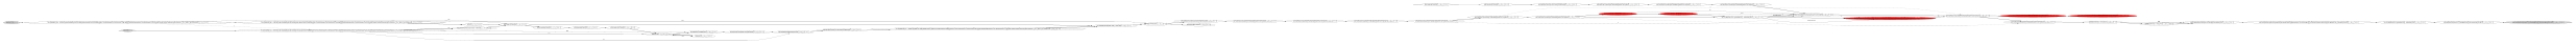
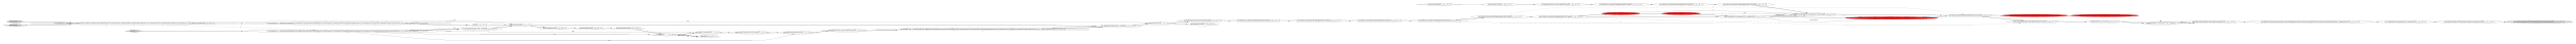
  digraph {
    fontname="Comic Neue"
    rankdir=LR
    node [fillcolor=white fontname="Comic Neue" shape=ellipse style=filled]
    edge [fontname="Comic Neue" style=bold]
    n1 [label="final ListenableFuture<TaskStatus> future1 = runTask(task1)@@@4@@@['0', '0', '1']"]
    n2 [label="kafkaProducer.initTransactions()@@@6@@@['1', '1', '1']"]
    n3 [label="final ListenableFuture<TaskStatus> future2 = runTask(task2)@@@21@@@['1', '1', '1']"]
    n4 [label="kafkaProducer.beginTransaction()@@@7@@@['0', '0', '1']"]
    n5 [label="Thread.sleep(25)@@@14@@@['0', '0', '1']"]
    n6 [label="countEvents(task1) != 2@@@13@@@['0', '0', '1']" shape=diamond]
    n7 [label="Assert.assertEquals(2,countEvents(task1))@@@16@@@['0', '0', '1']"]
    n8 [label="Assert.assertEquals(0,task2.getRunner().getRowIngestionMeters().getUnparseable())@@@35@@@['1', '1', '1']"]
    n9 [fillcolor=red label="Assert.assertEquals(ImmutableList.of(\"c\"),readSegmentColumn(\"dim1\",publishedDescriptors.get(0)))@@@21@@@['1', '0', '0']"]
    n10 [label="Assert.assertEquals(0,task2.getRunner().getRowIngestionMeters().getThrownAway())@@@36@@@['0', '0', '1']"]
    n11 [fillcolor=red label="Assert.assertEquals(ImmutableList.of(\"d\",\"e\"),readSegmentColumn(\"dim1\",publishedDescriptors.get(1)))@@@22@@@['1', '0', '0']"]
    n12 [label="SegmentDescriptor desc1 = sd(\"2010/P1D\",0)@@@37@@@['0', '0', '1']"]
    n13 [label="Assert.assertEquals(0,task1.getRunner().getRowIngestionMeters().getThrownAway())@@@12@@@['1', '1', '0']"]
    n14 [label="Assert.assertEquals(3,task2.getRunner().getRowIngestionMeters().getProcessed())@@@13@@@['1', '1', '0']"]
    n15 [label="Assert.assertEquals(3,task2.getRunner().getRowIngestionMeters().getUnparseable())@@@14@@@['1', '1', '0']"]
    n16 [label="Assert.assertEquals(1,task2.getRunner().getRowIngestionMeters().getProcessed())@@@34@@@['1', '0', '1']"]
    n17 [label="final KafkaIndexTask task1 = createTask(null,new KafkaIndexTaskIOConfig(0,\"sequence0\",new SeekableStreamStartSequenceNumbers<>(topic,ImmutableMap.of(0,2L),ImmutableSet.of()),new SeekableStreamEndSequenceNumbers<>(topic,ImmutableMap.of(0,5L)),kafkaServer.consumerProperties(),KafkaSupervisorIOConfig.DEFAULT_POLL_TIMEOUT_MILLIS,true,null,null))@@@3@@@['1', '1', '0']"]
    n18 [label="final KafkaIndexTask task2 = createTask(null,new KafkaIndexTaskIOConfig(1,\"sequence1\",new SeekableStreamStartSequenceNumbers<>(topic,ImmutableMap.of(0,3L),ImmutableSet.of()),new SeekableStreamEndSequenceNumbers<>(topic,ImmutableMap.of(0,10L)),kafkaServer.consumerProperties(),KafkaSupervisorIOConfig.DEFAULT_POLL_TIMEOUT_MILLIS,true,null,null))@@@4@@@['1', '1', '0']"]
    n19 [label="final KafkaIndexTask task1 = createTask(null,new KafkaIndexTaskIOConfig(0,\"sequence0\",new SeekableStreamStartSequenceNumbers<>(topic,ImmutableMap.of(0,2L),ImmutableSet.of()),new SeekableStreamEndSequenceNumbers<>(topic,ImmutableMap.of(0,6L)),kafkaServer.consumerProperties(),KafkaSupervisorIOConfig.DEFAULT_POLL_TIMEOUT_MILLIS,true,null,null))@@@3@@@['0', '0', '1']"]
    n20 [label="kafkaProducer.initTransactions()@@@23@@@['1', '1', '1']"]
    n21 [label="insertData()@@@5@@@['1', '1', '0']" shape=diamond]
    n22 [label="unlockAppenderatorBasePersistDirForTask(task1)@@@18@@@['0', '0', '1']"]
    n23 [label="SegmentDescriptor desc2 = sd(\"2011/P1D\",0)@@@38@@@['0', '0', '1']"]
    n24 [label="assertEqualsExceptVersion(ImmutableList.of(desc1,desc2),publishedDescriptors())@@@39@@@['0', '0', '1']"]
    n25 [label="Assert.assertEquals(new KafkaDataSourceMetadata(new SeekableStreamEndSequenceNumbers<>(topic,ImmutableMap.of(0,6L))),metadataStorageCoordinator.getDataSourceMetadata(DATA_SCHEMA.getDataSource()))@@@40@@@['0', '0', '1']"]
    n26 [label="kafkaProducer.commitTransaction()@@@28@@@['0', '0', '1']"]
    n27 [label="Assert.assertEquals(TaskState.SUCCESS,future2.get().getStatusCode())@@@30@@@['0', '0', '1']"]
    n28 [label="Assert.assertEquals(2,task1.getRunner().getRowIngestionMeters().getProcessed())@@@31@@@['0', '0', '1']"]
    n29 [label="final List<SegmentDescriptor> publishedDescriptors = publishedDescriptors()@@@41@@@['0', '0', '1']"]
    n30 [label="Assert.assertEquals(ImmutableList.of(\"c\"),readSegmentColumn(\"dim1\",publishedDescriptors.get(0)))@@@42@@@['0', '0', '1']"]
    n31 [fillcolor=lightgray label="Assert.assertEquals(ImmutableList.of(\"d\",\"e\"),readSegmentColumn(\"dim1\",publishedDescriptors.get(1)))@@@43@@@['0', '0', '1']"]
    n32 [label="task1.stopGracefully(toolboxFactory.build(task1).getConfig())@@@17@@@['0', '0', '1']"]
    n33 [label="Assert.assertEquals(1,task2.getRunner().getRowIngestionMeters().getThrownAway())@@@15@@@['1', '1', '0']"]
    n34 [label="final List<SegmentDescriptor> publishedDescriptors = publishedDescriptors()@@@16@@@['1', '1', '0']"]
    n35 [fillcolor=red label="SegmentDescriptor desc1 = sd(\"2010/P1D\",0)@@@16@@@['1', '0', '0']"]
    n36 [label="Assert.assertEquals(0,task1.getRunner().getRowIngestionMeters().getUnparseable())@@@11@@@['1', '1', '0']"]
    n37 [fillcolor=lightgray label="testRunConflicting['1', '0', '0']"]
    n38 [label="Assert.assertEquals(TaskState.SUCCESS,future1.get().getStatusCode())@@@19@@@['0', '0', '1']"]
    n39 [label="final KafkaIndexTask task2 = createTask(task1.getId(),new KafkaIndexTaskIOConfig(0,\"sequence0\",new SeekableStreamStartSequenceNumbers<>(topic,ImmutableMap.of(0,2L),ImmutableSet.of()),new SeekableStreamEndSequenceNumbers<>(topic,ImmutableMap.of(0,6L)),kafkaServer.consumerProperties(),KafkaSupervisorIOConfig.DEFAULT_POLL_TIMEOUT_MILLIS,true,null,null))@@@20@@@['0', '0', '1']"]
    n40 [label="kafkaProducer.commitTransaction()@@@11@@@['0', '0', '1']"]
    n41 [fillcolor=red label="assertEqualsExceptVersion(ImmutableList.of(sdd(\"2010/P1D\",0,ImmutableList.of(\"c\")),sdd(\"2011/P1D\",0,ImmutableList.of(\"d\",\"e\"))),publishedDescriptors)@@@17@@@['0', '1', '0']"]
    n42 [label="Assert.assertEquals(0,task1.getRunner().getRowIngestionMeters().getUnparseable())@@@32@@@['0', '0', '1']"]
    n43 [label="Assert.assertEquals(0,task1.getRunner().getRowIngestionMeters().getThrownAway())@@@33@@@['0', '0', '1']"]
    n44 [label="kafkaProducer.send(record).get()@@@9@@@['0', '0', '1']"]
    n45 [label="Assert.assertEquals(3,task1.getRunner().getRowIngestionMeters().getProcessed())@@@10@@@['1', '1', '0']"]
    n46 [label="kafkaProducer.send(record).get()@@@26@@@['0', '0', '1']" shape=diamond]
    n47 [label="Assert.assertEquals(TaskState.FAILED,future2.get().getStatusCode())@@@9@@@['1', '1', '0']"]
    n48 [label="kafkaProducer.beginTransaction()@@@24@@@['0', '0', '1']"]
    n49 [fillcolor=red label="SegmentDescriptor desc2 = sd(\"2011/P1D\",0)@@@17@@@['1', '0', '0']"]
+   n50 [fillcolor=lightgray label="testRunConflicting['0', '1', '0']" shape=diamond]
    n51 [fillcolor=lightgray label="testRestore['0', '0', '1']" shape=diamond]
    n1 -> n2
    n2 -> n3
    n2 -> n4
    n3 -> n20
    n4 -> n44
    n5 -> n6
    n6 -> n5
    n6 -> n5 [label=true style=dotted]
    n6 -> n7
    n7 -> n32
    n8 -> n9
    n8 -> n10
    n9 -> n11
    n10 -> n12
    n12 -> n23
    n12 -> n24 [label=desc1 style=solid]
    n13 -> n14
    n14 -> n15
    n14 -> n16 [label=0 style=dashed]
    n15 -> n8 [label=0 style=dashed]
    n15 -> n33
    n16 -> n8
    n16 -> n41 [label=0 style=dashed]
    n17 -> n2 [label=task1 style=solid]
    n17 -> n18
    n17 -> n19 [label=0 style=dashed]
    n18 -> n20 [label=task2 style=solid]
    n18 -> n21
    n19 -> n1
    n19 -> n1 [label=task1 style=solid]
    n19 -> n6 [label=task1 style=solid]
    n19 -> n7 [label=task1 style=solid]
    n19 -> n22 [label=task1 style=solid]
    n20 -> n47
    n20 -> n48
    n21 -> n2
    n22 -> n38
    n23 -> n24 [label=desc2 style=solid]
    n23 -> n24
    n24 -> n25
    n25 -> n29
    n26 -> n27
    n27 -> n28
    n28 -> n42
    n29 -> n30
    n30 -> n31
    n32 -> n22
    n33 -> n10 [label=0 style=dashed]
    n33 -> n34
    n33 -> n35
    n34 -> n16 [label=publishedDescriptors style=solid]
    n34 -> n16
    n34 -> n41 [label=publishedDescriptors style=solid]
    n34 -> n41
    n35 -> n16 [label=desc1 style=solid]
    n35 -> n49
    n36 -> n13
    n37 -> n17
    n38 -> n39
    n39 -> n3 [label=task2 style=solid]
    n39 -> n3
    n40 -> n6
    n41 -> n8
    n42 -> n43
    n43 -> n16
    n44 -> n40
    n45 -> n36
    n46 -> n26 [style=solid]
    n47 -> n45
    n49 -> n16 [label=desc2 style=solid]
    n49 -> n34
+   n50 -> n17
    n51 -> n19
  }
